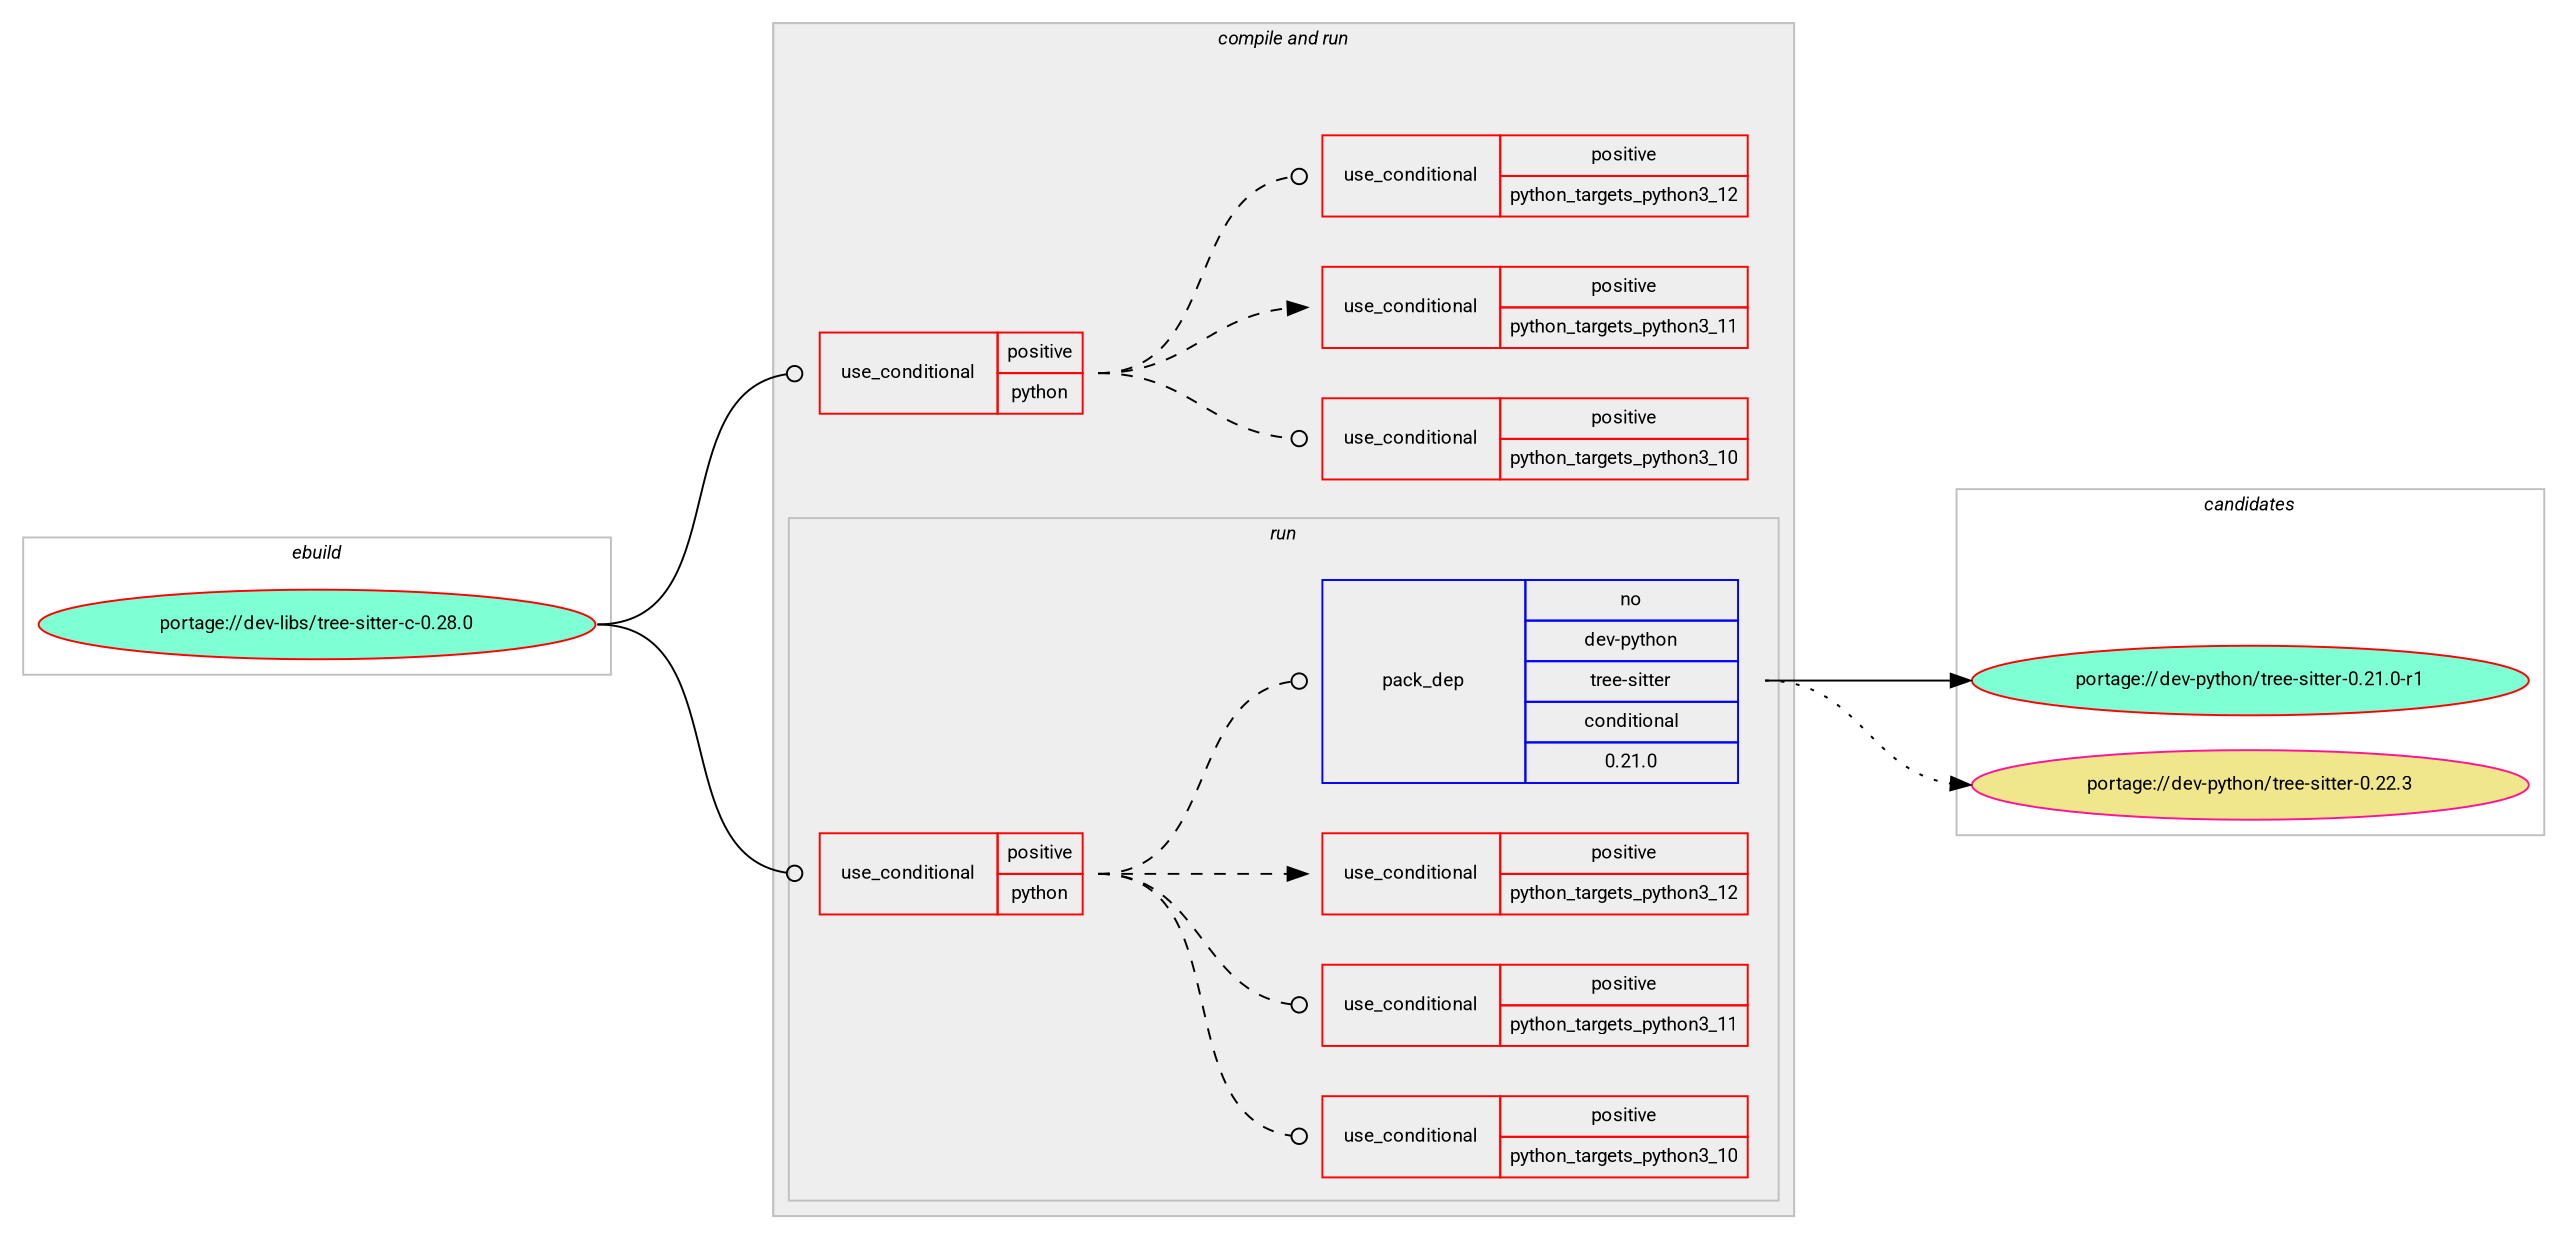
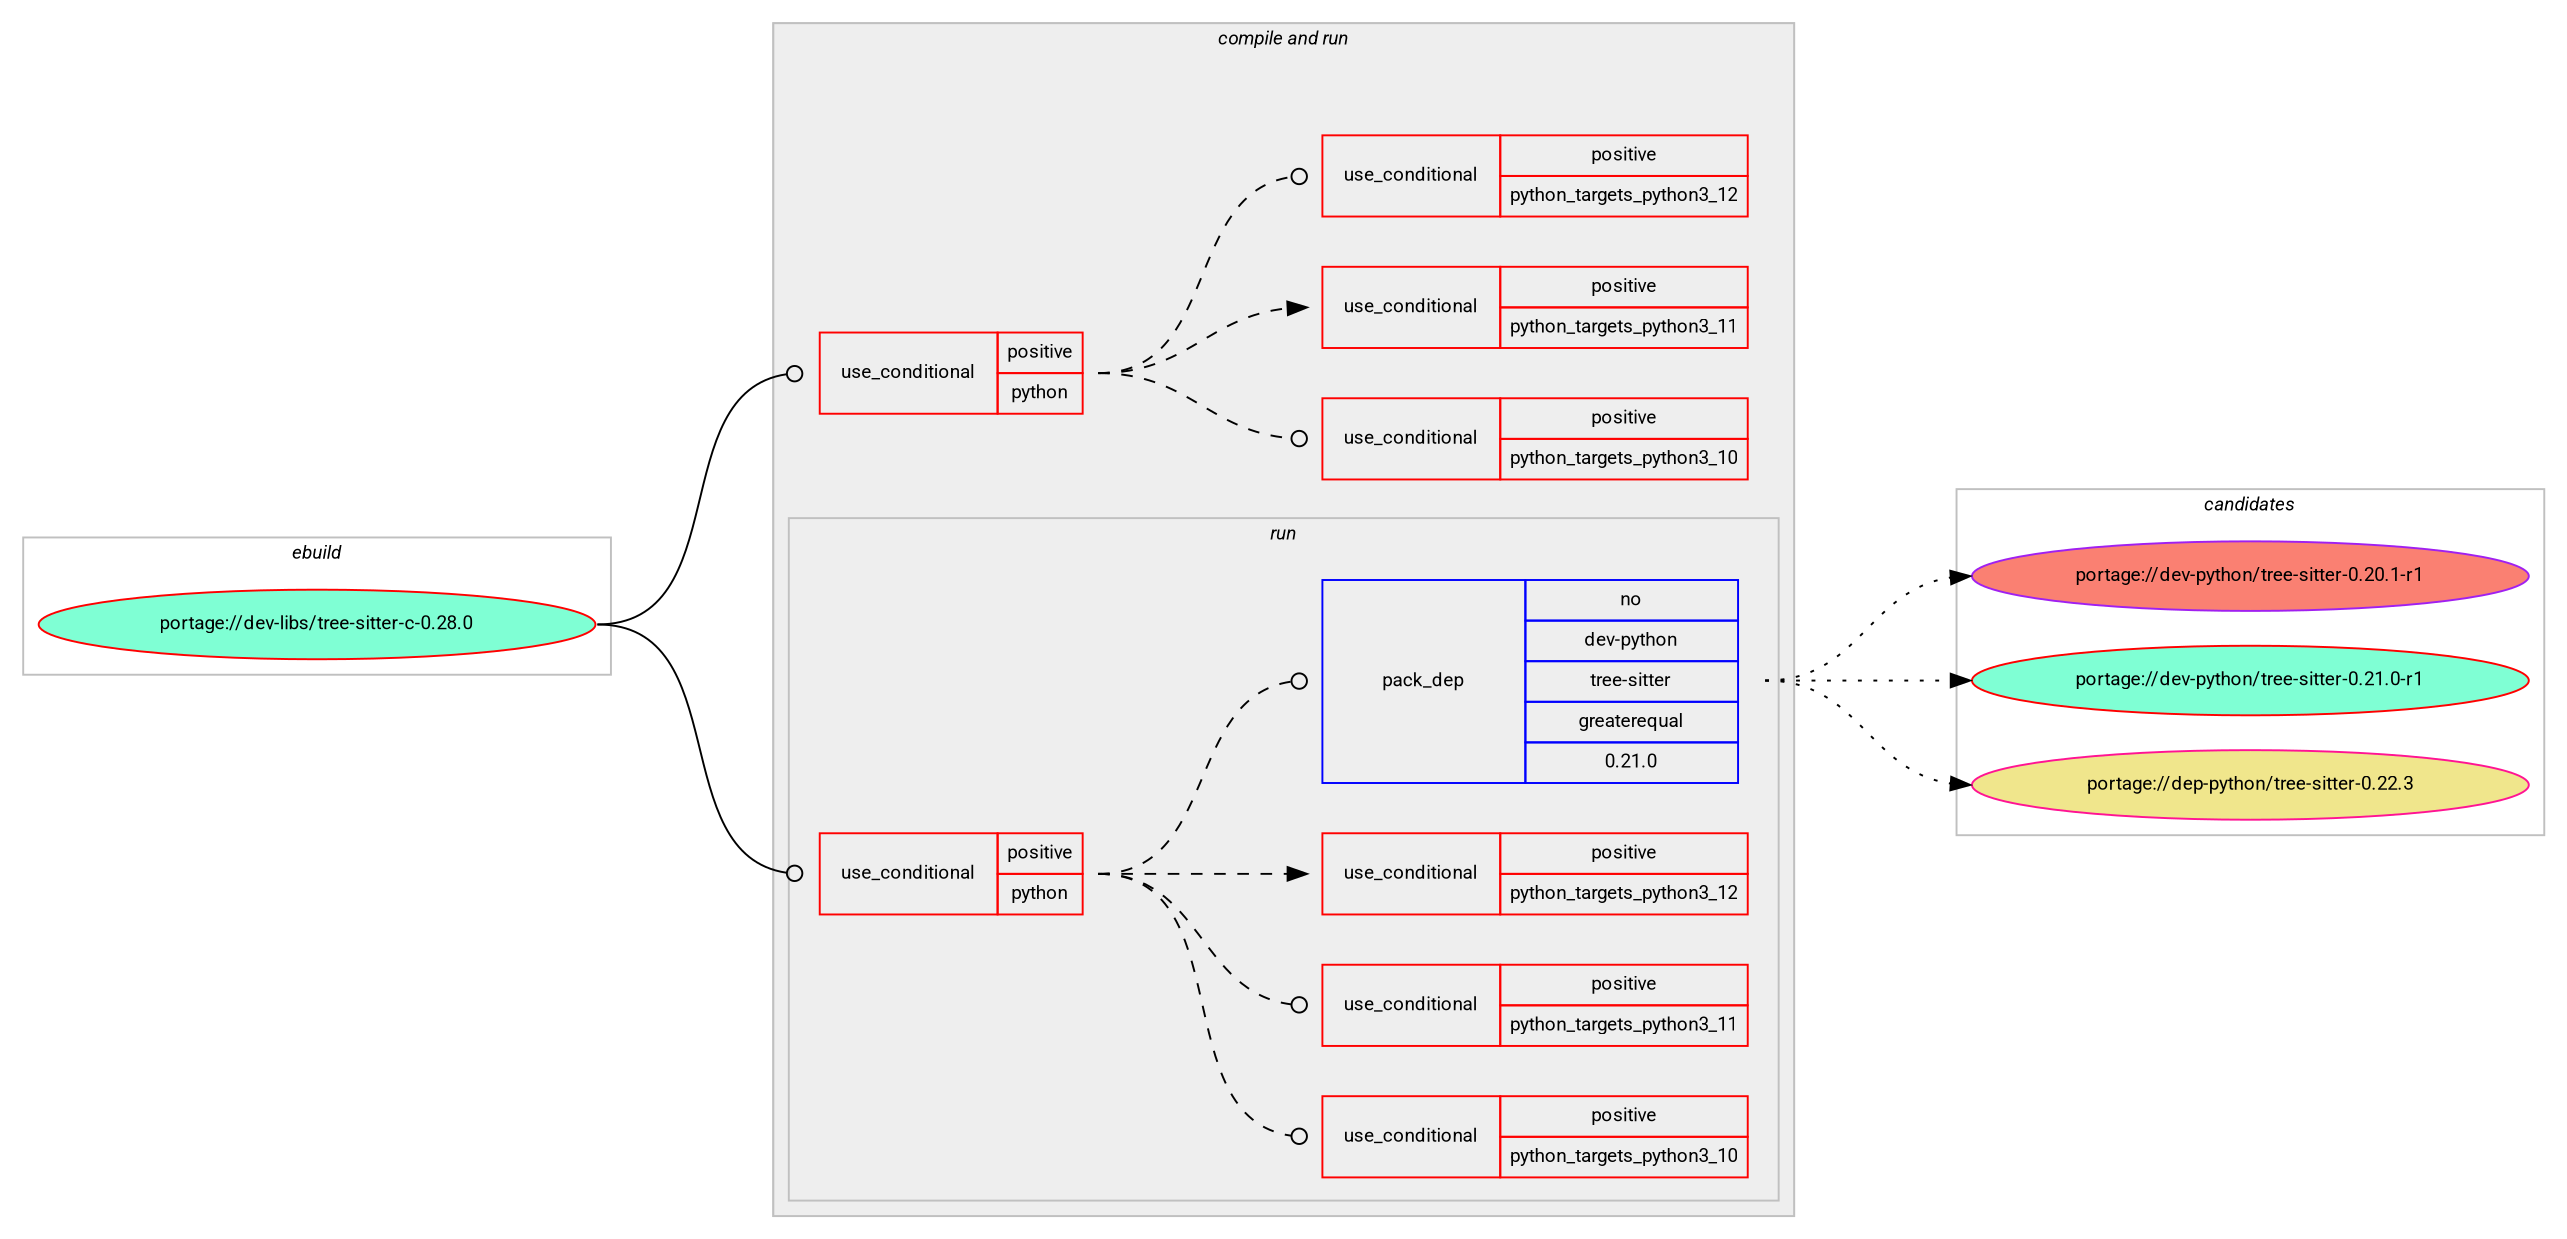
  digraph {
    compound=true
    concentrate=true
    fontname=Roboto
    fontsize=10
    newrank=true
    rankdir=LR
    ranksep=1.5
    node [color=red fontname=Roboto fontsize=10 shape=none]
    edge [arrowhead=odot fontname=Roboto headport=w style=dashed tailport=e weight=20]
    n1 [fillcolor=aquamarine label="portage://dev-libs/tree-sitter-c-0.28.0" style=filled width=4 shape=""]
    n2 [label=<<TABLE BORDER="0" CELLBORDER="1" CELLSPACING="0" CELLPADDING="4"><TR><TD ROWSPAN="3" CELLPADDING="10">use_conditional</TD></TR><TR><TD>positive</TD></TR><TR><TD>python_targets_python3_10</TD></TR></TABLE>>]
    n3 [label=<<TABLE BORDER="0" CELLBORDER="1" CELLSPACING="0" CELLPADDING="4"><TR><TD ROWSPAN="3" CELLPADDING="10">use_conditional</TD></TR><TR><TD>positive</TD></TR><TR><TD>python_targets_python3_11</TD></TR></TABLE>>]
    n4 [label=<<TABLE BORDER="0" CELLBORDER="1" CELLSPACING="0" CELLPADDING="4"><TR><TD ROWSPAN="3" CELLPADDING="10">use_conditional</TD></TR><TR><TD>positive</TD></TR><TR><TD>python_targets_python3_12</TD></TR></TABLE>>]
    n5 [label=<<TABLE BORDER="0" CELLBORDER="1" CELLSPACING="0" CELLPADDING="4"><TR><TD ROWSPAN="3" CELLPADDING="10">use_conditional</TD></TR><TR><TD>positive</TD></TR><TR><TD>python</TD></TR></TABLE>>]
    n6 [label=<<TABLE BORDER="0" CELLBORDER="1" CELLSPACING="0" CELLPADDING="4"><TR><TD ROWSPAN="3" CELLPADDING="10">use_conditional</TD></TR><TR><TD>positive</TD></TR><TR><TD>python_targets_python3_10</TD></TR></TABLE>>]
    n7 [label=<<TABLE BORDER="0" CELLBORDER="1" CELLSPACING="0" CELLPADDING="4"><TR><TD ROWSPAN="3" CELLPADDING="10">use_conditional</TD></TR><TR><TD>positive</TD></TR><TR><TD>python_targets_python3_11</TD></TR></TABLE>>]
    n8 [label=<<TABLE BORDER="0" CELLBORDER="1" CELLSPACING="0" CELLPADDING="4"><TR><TD ROWSPAN="3" CELLPADDING="10">use_conditional</TD></TR><TR><TD>positive</TD></TR><TR><TD>python_targets_python3_12</TD></TR></TABLE>>]
-   n9 [color=blue label=<<TABLE BORDER="0" CELLBORDER="1" CELLSPACING="0" CELLPADDING="4" WIDTH="220"><TR><TD ROWSPAN="6" CELLPADDING="30">pack_dep</TD></TR><TR><TD WIDTH="110">no</TD></TR><TR><TD>dev-python</TD></TR><TR><TD>tree-sitter</TD></TR><TR><TD>conditional</TD></TR><TR><TD>0.21.0</TD></TR></TABLE>>]
+   n9 [color=blue label=<<TABLE BORDER="0" CELLBORDER="1" CELLSPACING="0" CELLPADDING="4" WIDTH="220"><TR><TD ROWSPAN="6" CELLPADDING="30">pack_dep</TD></TR><TR><TD WIDTH="110">no</TD></TR><TR><TD>dev-python</TD></TR><TR><TD>tree-sitter</TD></TR><TR><TD>greaterequal</TD></TR><TR><TD>0.21.0</TD></TR></TABLE>>]
    n10 [label=<<TABLE BORDER="0" CELLBORDER="1" CELLSPACING="0" CELLPADDING="4"><TR><TD ROWSPAN="3" CELLPADDING="10">use_conditional</TD></TR><TR><TD>positive</TD></TR><TR><TD>python</TD></TR></TABLE>>]
+   n11 [color=purple fillcolor=salmon label="portage://dev-python/tree-sitter-0.20.1-r1" style=filled width=4 shape=""]
    n12 [fillcolor=aquamarine label="portage://dev-python/tree-sitter-0.21.0-r1" style=filled width=4 shape=""]
-   n13 [color=deeppink fillcolor=khaki label="portage://dev-python/tree-sitter-0.22.3" style=filled width=4 shape=""]
+   n13 [color=deeppink fillcolor=khaki label="portage://dep-python/tree-sitter-0.22.3" style=filled width=4 shape=""]
    subgraph cluster_1 {
      color=gray
      label=<<i>ebuild</i>>
      rank=same
      n1
    }
    subgraph cluster_2 {
      color=gray
      label=<<i>dependencies</i>>
      subgraph cluster_3 {
        color=gray
        fillcolor="#eeeeee"
        label=<<i>compile</i>>
        style=filled
        subgraph sub_4 {
          color=gray
          fillcolor="#eeeeee"
          label=<<i>compile</i>>
          style=filled
          n5
          subgraph sub_5 {
            color=gray
            fillcolor="#eeeeee"
            label=<<i>compile</i>>
            style=filled
            n2
          }
          subgraph sub_6 {
            color=gray
            fillcolor="#eeeeee"
            label=<<i>compile</i>>
            style=filled
            n3
          }
          subgraph sub_7 {
            color=gray
            fillcolor="#eeeeee"
            label=<<i>compile</i>>
            style=filled
            n4
          }
        }
      }
      subgraph cluster_8 {
        color=gray
        fillcolor="#eeeeee"
        label=<<i>compile and run</i>>
        style=filled
      }
      subgraph cluster_9 {
        color=gray
        fillcolor="#eeeeee"
        label=<<i>run</i>>
        style=filled
        subgraph sub_10 {
          color=gray
          fillcolor="#eeeeee"
          label=<<i>run</i>>
          style=filled
          n10
          subgraph sub_11 {
            color=gray
            fillcolor="#eeeeee"
            label=<<i>run</i>>
            style=filled
            n6
          }
          subgraph sub_12 {
            color=gray
            fillcolor="#eeeeee"
            label=<<i>run</i>>
            style=filled
            n7
          }
          subgraph sub_13 {
            color=gray
            fillcolor="#eeeeee"
            label=<<i>run</i>>
            style=filled
            n8
          }
          subgraph sub_14 {
            color=gray
            fillcolor="#eeeeee"
            label=<<i>run</i>>
            style=filled
            n9
          }
        }
      }
    }
    subgraph cluster_15 {
      color=gray
      label=<<i>candidates</i>>
      rank=same
      subgraph sub_16 {
        color=black
        label=<<i>candidates</i>>
        nodesep=1
        rank=same
+       n11
        n12
        n13
      }
    }
    n1 -> n5 [style=solid]
    n1 -> n10 [style=solid]
    n5 -> n2
    n5 -> n3 [arrowhead=normal]
    n5 -> n4
-   n9 -> n12 [arrowhead=normal style=solid weight=100]
+   n9 -> n11 [arrowhead=normal style=dotted weight=100]
+   n9 -> n12 [arrowhead=normal style=dotted weight=100]
    n9 -> n13 [arrowhead=normal style=dotted weight=100]
    n10 -> n6
    n10 -> n7
    n10 -> n8 [arrowhead=normal]
    n10 -> n9
  }
